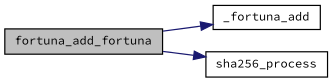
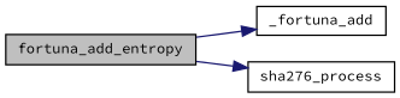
  digraph {
    fontname="Source Code Pro"
    rankdir=LR
    node [color=black fillcolor=white fontname="Source Code Pro" fontsize=10 shape=record style=filled]
    edge [color=midnightblue fontname="Source Code Pro" fontsize=10 labelfontname=Helvetica labelfontsize=10 style=solid]
-   n1 [fillcolor=grey75 fontcolor=black height=0.2 label=fortuna_add_fortuna width=0.4]
+   n1 [fillcolor=grey75 fontcolor=black height=0.2 label=fortuna_add_entropy width=0.4]
    n2 [height=0.2 label=_fortuna_add width=0.4]
-   n3 [height=0.2 label=sha256_process width=0.4]
+   n3 [height=0.2 label=sha276_process width=0.4]
    n1 -> n2
    n1 -> n3
  }
